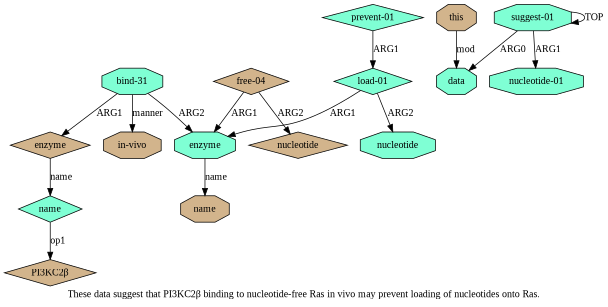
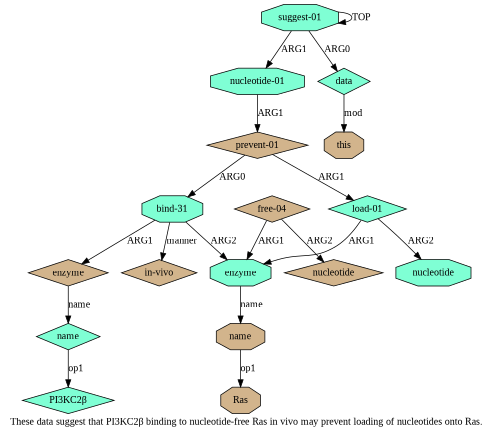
  digraph {
    fontname="Liberation Serif"
    label="These data suggest that PI3KC2β binding to nucleotide-free Ras in vivo may prevent loading of nucleotides onto Ras."
    node [color=black fillcolor=tan fontname="Liberation Serif" gold_ind=-1 gold_label=nucleotide shape=octagon style=filled test_ind=-1 test_label=nucleotide]
    edge [color=black fontname="Liberation Serif" gold_label=ARG1 test_label=ARG1]
-   n1 [gold_label="PI3KC2β" label="PI3KC2β" shape=diamond test_label="PI3KC2β"]
+   n1 [fillcolor=aquamarine gold_label="PI3KC2β" label="PI3KC2β" shape=diamond test_label="PI3KC2β"]
    n2 [fillcolor=aquamarine gold_ind=14 label=nucleotide test_ind=14]
    n3 [gold_ind=11 label=nucleotide shape=diamond test_ind=11]
    n4 [gold_ind=10 gold_label="free-04" label="free-04" shape=diamond test_ind=10 test_label="free-04"]
    n5 [fillcolor=aquamarine gold_ind=8 gold_label=enzyme label=enzyme test_ind=8 test_label=enzyme]
    n6 [gold_ind=9 gold_label=name label=name test_ind=9 test_label=name]
+   n7 [gold_label=Ras label=Ras test_label=Ras]
    n8 [fillcolor=aquamarine gold_ind=13 gold_label="load-01" label="load-01" shape=diamond test_ind=13 test_label="load-01"]
-   n9 [gold_ind=12 gold_label="in-vivo" label="in-vivo" test_ind=12 test_label="in-vivo"]
-   n10 [fillcolor=aquamarine gold_ind=1 gold_label=data label=data test_ind=1 test_label=data]
+   n9 [gold_ind=12 gold_label="in-vivo" label="in-vivo" shape=diamond test_ind=12 test_label="in-vivo"]
+   n10 [fillcolor=aquamarine gold_ind=1 gold_label=data label=data shape=diamond test_ind=1 test_label=data]
    n11 [gold_ind=2 gold_label=this label=this test_ind=2 test_label=this]
    n12 [fillcolor=aquamarine gold_ind=0 gold_label="suggest-01" label="suggest-01" test_ind=0 test_label="suggest-01"]
    n13 [fillcolor=aquamarine gold_ind=3 gold_label="possible-01" label="nucleotide-01" test_ind=3 test_label="possible-01"]
-   n14 [fillcolor=aquamarine gold_ind=4 gold_label="prevent-01" label="prevent-01" shape=diamond test_ind=4 test_label="prevent-01"]
+   n14 [gold_ind=4 gold_label="prevent-01" label="prevent-01" shape=diamond test_ind=4 test_label="prevent-01"]
    n15 [fillcolor=aquamarine gold_ind=5 gold_label="bind-01" label="bind-31" test_ind=5 test_label="bind-01"]
    n16 [gold_ind=6 gold_label=enzyme label=enzyme shape=diamond test_ind=6 test_label=enzyme]
    n17 [fillcolor=aquamarine gold_ind=7 gold_label=name label=name shape=diamond test_ind=7 test_label=name]
    n4 -> n3 [gold_label=ARG2 label=ARG2 test_label=ARG2]
    n4 -> n5 [label=ARG1]
    n5 -> n6 [gold_label=name label=name test_label=name]
+   n6 -> n7 [gold_label=op1 label=op1 test_label=op1]
    n8 -> n2 [gold_label=ARG2 label=ARG2 test_label=ARG2]
    n8 -> n5 [label=ARG1]
-   n11 -> n10 [gold_label=mod label=mod test_label=mod]
+   n10 -> n11 [gold_label=mod label=mod test_label=mod]
    n12 -> n10 [gold_label=ARG0 label=ARG0 test_label=ARG0]
    n12 -> n12 [gold_label=TOP label=TOP test_label=TOP]
    n12 -> n13 [label=ARG1]
+   n13 -> n14 [label=ARG1]
    n14 -> n8 [label=ARG1]
+   n14 -> n15 [gold_label=ARG0 label=ARG0 test_label=ARG0]
    n15 -> n5 [gold_label=ARG2 label=ARG2 test_label=ARG2]
    n15 -> n9 [gold_label=manner label=manner test_label=manner]
    n15 -> n16 [label=ARG1]
    n16 -> n17 [gold_label=name label=name test_label=name]
    n17 -> n1 [gold_label=op1 label=op1 test_label=op1]
  }
